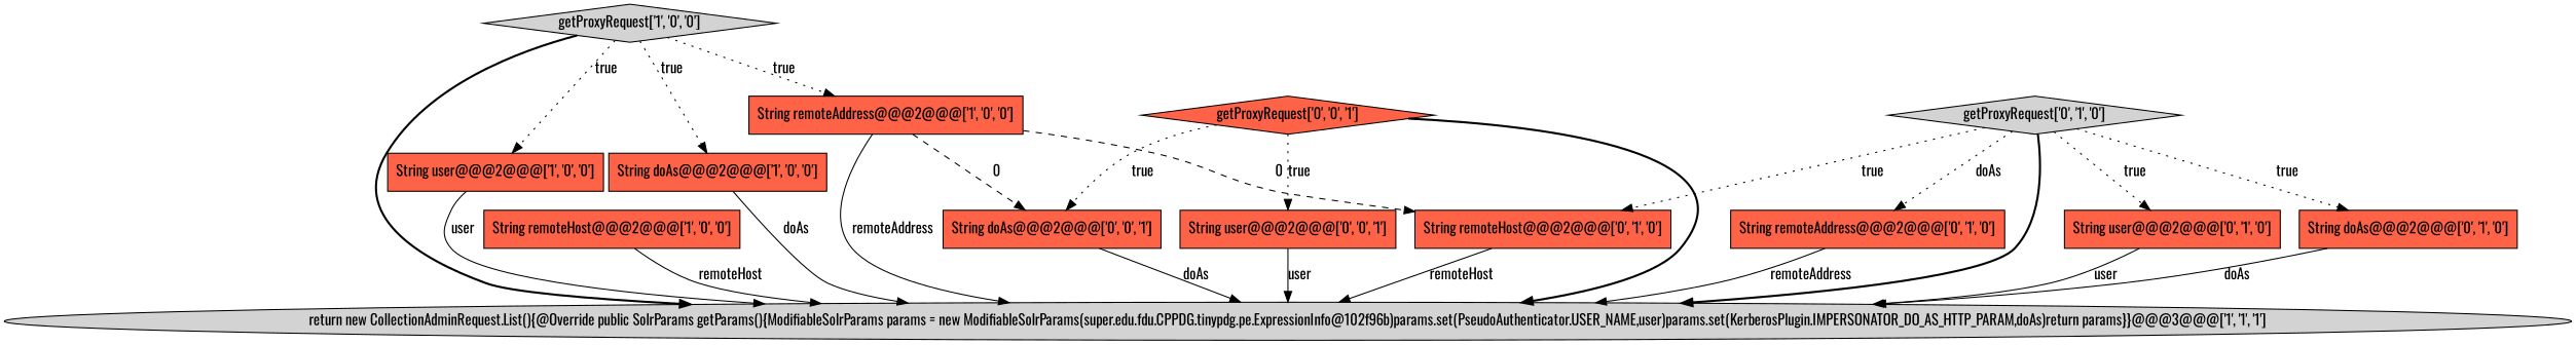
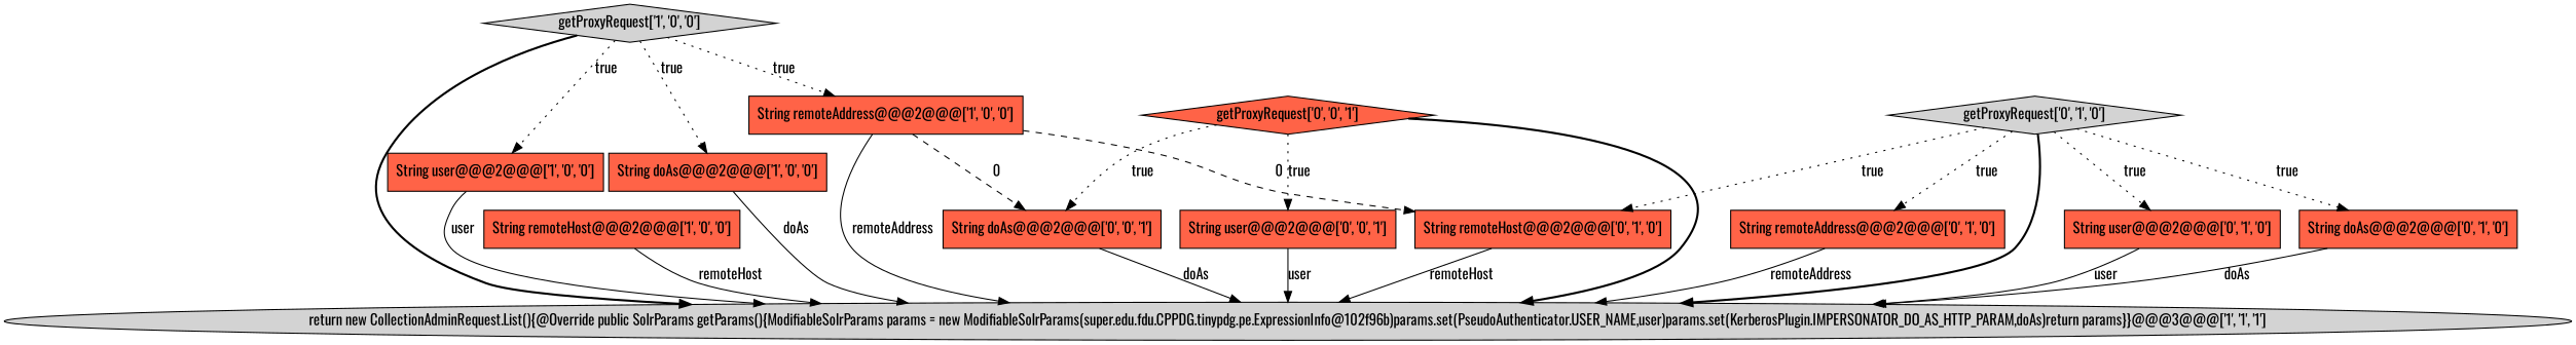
  digraph {
    fontname=Oswald
    node [fillcolor=tomato fontname=Oswald shape=box style=filled]
    edge [fontname=Oswald style=solid]
    n1 [label="String user@@@2@@@['0', '0', '1']"]
    n2 [fillcolor=lightgray label="return new CollectionAdminRequest.List(){@Override public SolrParams getParams(){ModifiableSolrParams params = new ModifiableSolrParams(super.edu.fdu.CPPDG.tinypdg.pe.ExpressionInfo@102f96b)params.set(PseudoAuthenticator.USER_NAME,user)params.set(KerberosPlugin.IMPERSONATOR_DO_AS_HTTP_PARAM,doAs)return params}}@@@3@@@['1', '1', '1']" shape=ellipse]
    n3 [label="String doAs@@@2@@@['0', '1', '0']"]
    n4 [label="String remoteHost@@@2@@@['1', '0', '0']"]
    n5 [fillcolor=lightgray label="getProxyRequest['1', '0', '0']" shape=diamond]
    n6 [label="String user@@@2@@@['1', '0', '0']"]
    n7 [label="String doAs@@@2@@@['1', '0', '0']"]
    n8 [label="String remoteAddress@@@2@@@['1', '0', '0']"]
    n9 [label="String remoteHost@@@2@@@['0', '1', '0']"]
    n10 [label="String doAs@@@2@@@['0', '0', '1']"]
    n11 [label="getProxyRequest['0', '0', '1']" shape=diamond]
    n12 [label="String remoteAddress@@@2@@@['0', '1', '0']"]
    n13 [fillcolor=lightgray label="getProxyRequest['0', '1', '0']" shape=diamond]
    n14 [label="String user@@@2@@@['0', '1', '0']"]
    n1 -> n2 [label=user]
    n3 -> n2 [label=doAs]
    n4 -> n2 [label=remoteHost]
    n5 -> n2 [style=bold]
    n5 -> n6 [label=true style=dotted]
    n5 -> n7 [label=true style=dotted]
    n5 -> n8 [label=true style=dotted]
    n6 -> n2 [label=user]
    n7 -> n2 [label=doAs]
    n8 -> n2 [label=remoteAddress]
    n8 -> n9 [label=0 style=dashed]
    n8 -> n10 [label=0 style=dashed]
    n9 -> n2 [label=remoteHost]
    n10 -> n2 [label=doAs]
    n11 -> n1 [label=true style=dotted]
    n11 -> n2 [style=bold]
    n11 -> n10 [label=true style=dotted]
    n12 -> n2 [label=remoteAddress]
    n13 -> n2 [style=bold]
    n13 -> n3 [label=true style=dotted]
    n13 -> n9 [label=true style=dotted]
-   n13 -> n12 [label=doAs style=dotted]
+   n13 -> n12 [label=true style=dotted]
    n13 -> n14 [label=true style=dotted]
    n14 -> n2 [label=user]
  }
